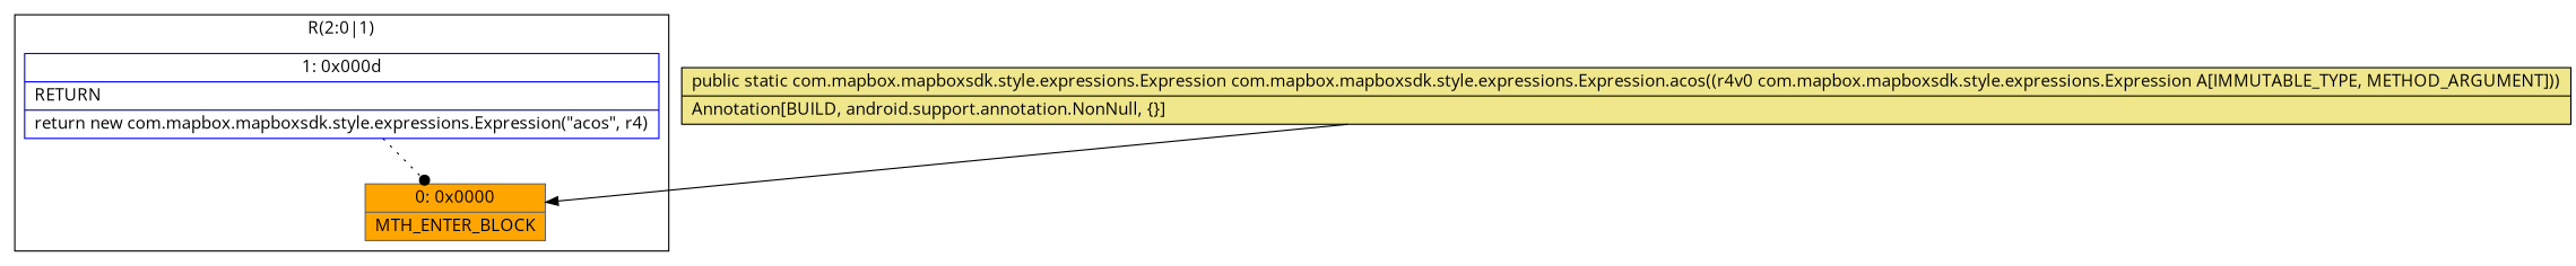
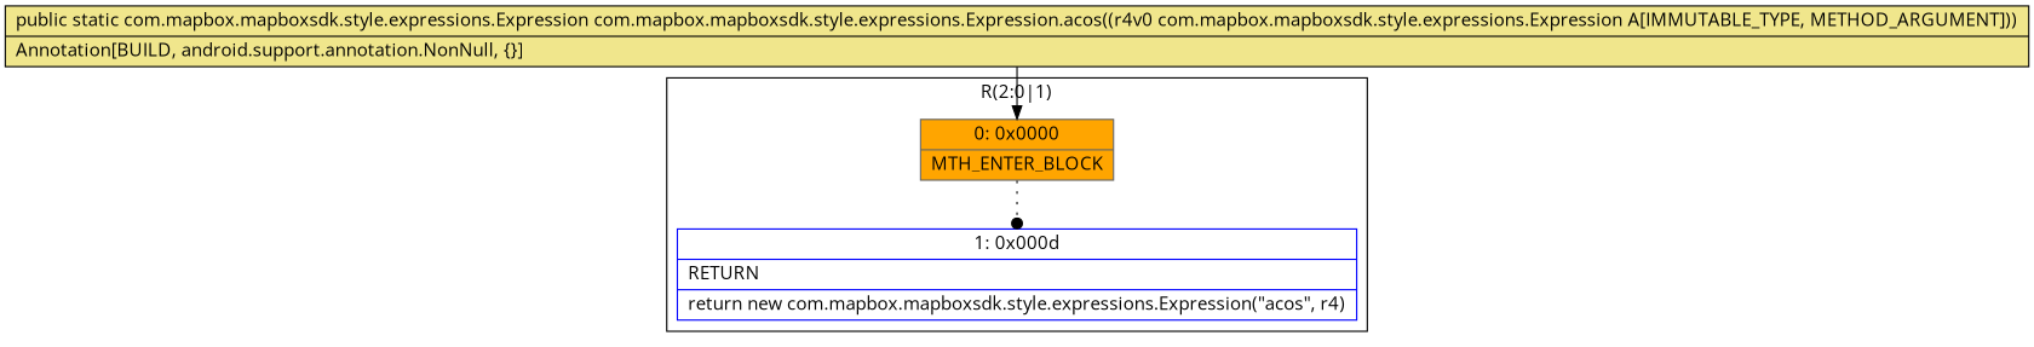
  digraph {
    fontname="Open Sans"
    node [shape=record style=filled fontname="Open Sans"]
    edge [fontname="Open Sans"]
    n1 [color=gray40 label="{0\:\ 0x0000|MTH_ENTER_BLOCK\l}" fillcolor=orange]
    n2 [color=blue label="{1\:\ 0x000d|RETURN\l|return new com.mapbox.mapboxsdk.style.expressions.Expression(\"acos\", r4)\l}" fillcolor=white]
    n3 [label="{public static com.mapbox.mapboxsdk.style.expressions.Expression com.mapbox.mapboxsdk.style.expressions.Expression.acos((r4v0 com.mapbox.mapboxsdk.style.expressions.Expression A[IMMUTABLE_TYPE, METHOD_ARGUMENT]))  | Annotation[BUILD, android.support.annotation.NonNull, \{\}]\l}" fillcolor=khaki color=black]
    subgraph cluster_1 {
      label="R(2:0|1)"
      n1
      n2
    }
-   n2 -> n1 [style=dotted arrowhead=dot]
+   n1 -> n2 [style=dotted arrowhead=dot]
    n3 -> n1 [style=solid arrowhead=normal]
  }
